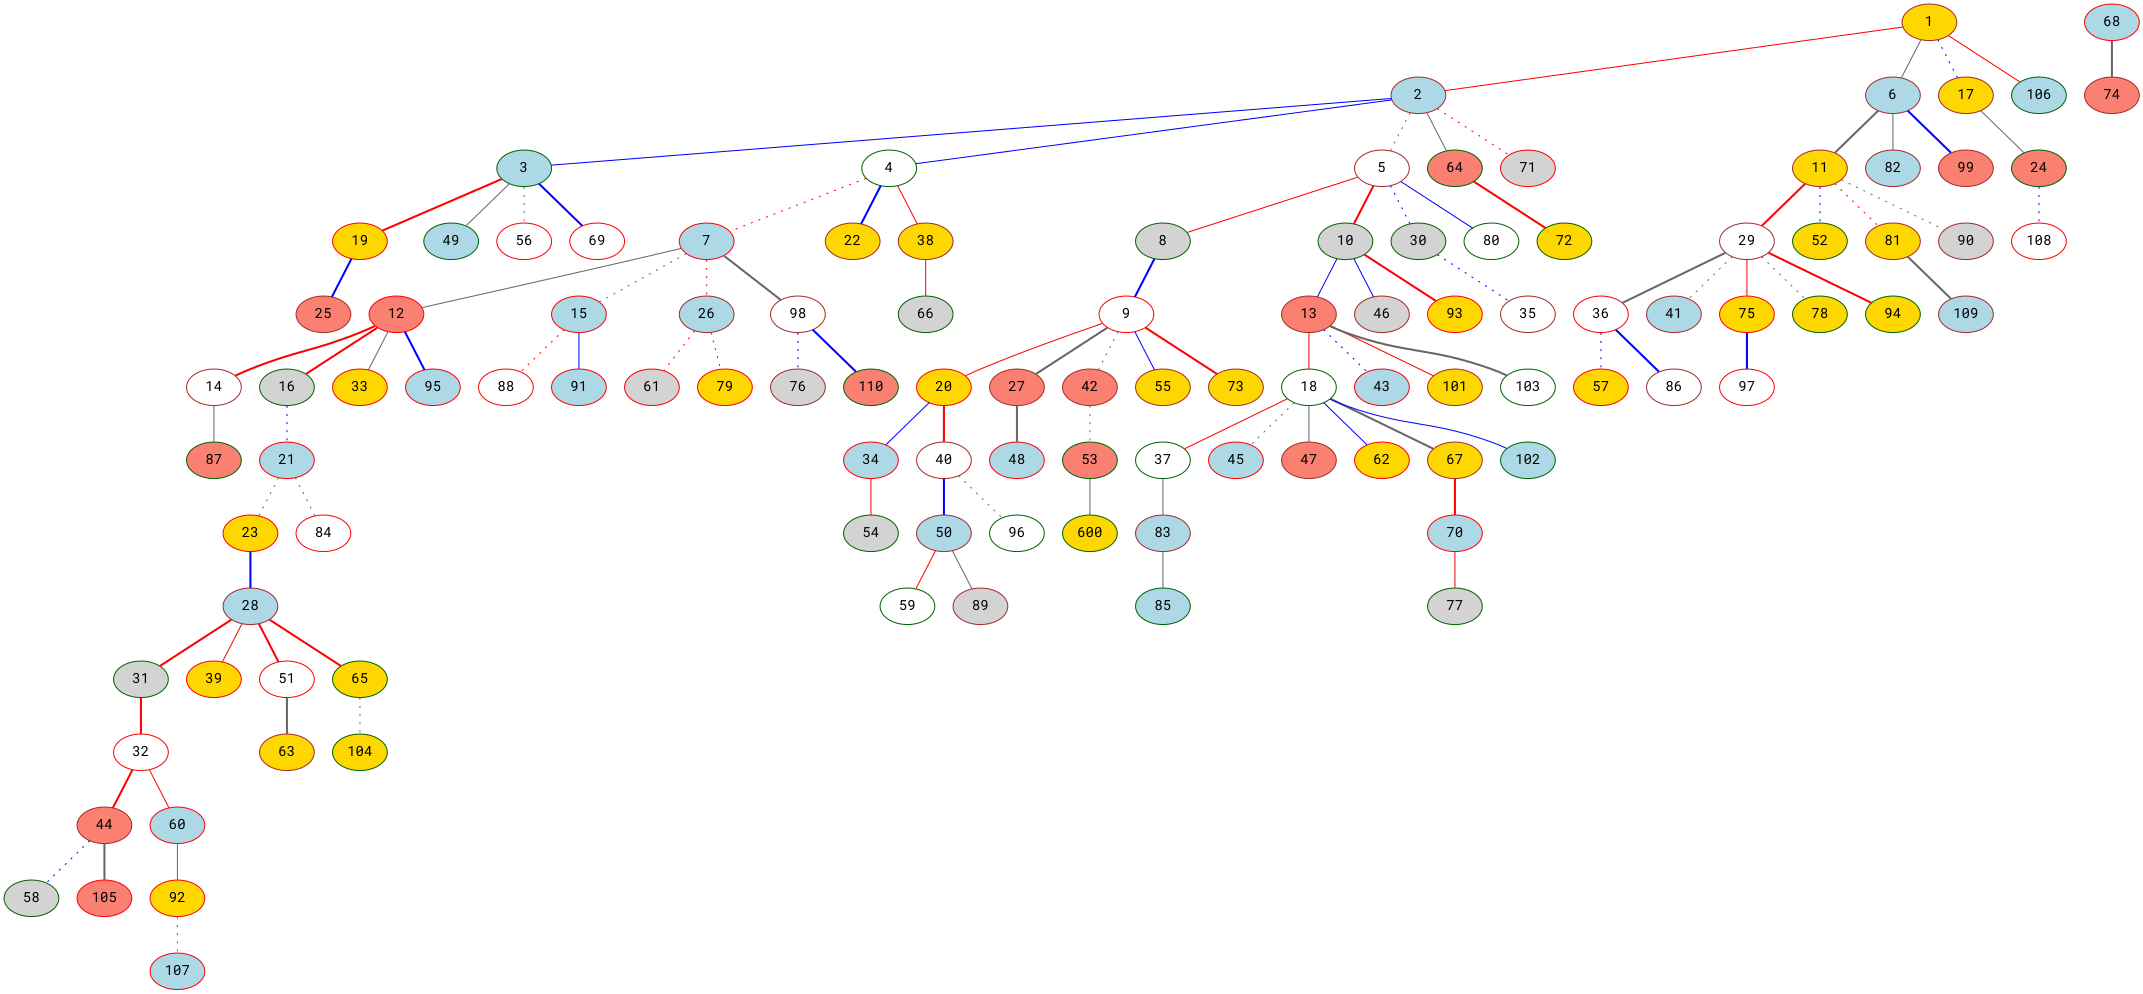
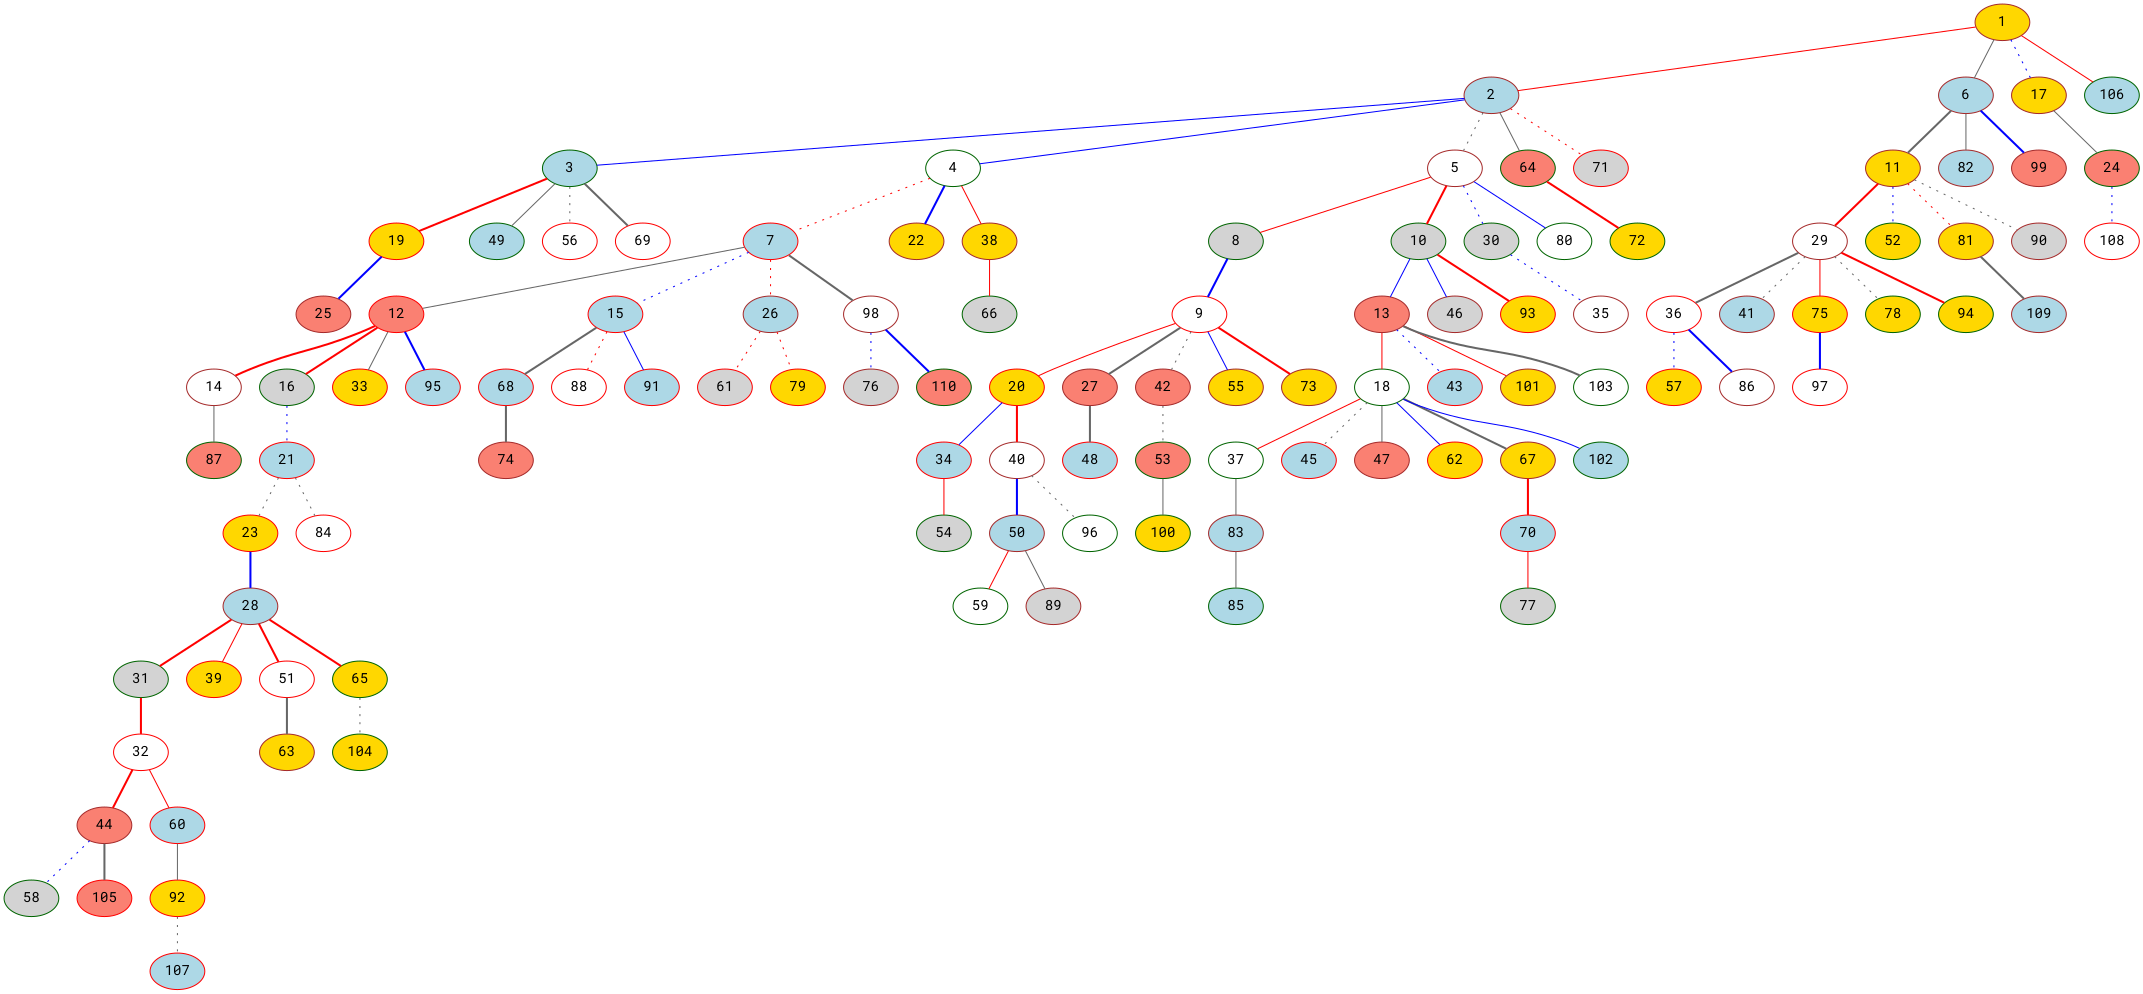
  graph {
    fontname="Roboto Mono"
    node [color=brown fillcolor=gold fontname="Roboto Mono" style=filled]
    edge [color=gray40 fontname="Roboto Mono" style=solid]
    2 [fillcolor=lightblue]
    1
    6 [fillcolor=lightblue]
    17
    106 [color=darkgreen fillcolor=lightblue]
    3 [color=darkgreen fillcolor=lightblue]
    4 [color=darkgreen fillcolor=white]
    5 [fillcolor=white]
    64 [color=darkgreen fillcolor=salmon]
    71 [color=red fillcolor=lightgrey]
    11
    82 [fillcolor=lightblue]
    99 [fillcolor=salmon]
    24 [color=darkgreen fillcolor=salmon]
    19 [color=red]
    49 [color=darkgreen fillcolor=lightblue]
    56 [color=red fillcolor=white]
    69 [color=red fillcolor=white]
    7 [color=red fillcolor=lightblue]
    22
    38
    8 [color=darkgreen fillcolor=lightgrey]
    10 [color=darkgreen fillcolor=lightgrey]
    30 [color=darkgreen fillcolor=lightgrey]
    80 [color=darkgreen fillcolor=white]
    72 [color=darkgreen]
    25 [fillcolor=salmon]
    12 [color=red fillcolor=salmon]
    15 [color=red fillcolor=lightblue]
    26 [fillcolor=lightblue]
    98 [fillcolor=white]
    66 [color=darkgreen fillcolor=lightgrey]
    9 [color=red fillcolor=white]
    13 [fillcolor=salmon]
    46 [fillcolor=lightgrey]
    93 [color=red]
    35 [fillcolor=white]
    29 [fillcolor=white]
    52 [color=darkgreen]
    81
    90 [fillcolor=lightgrey]
    14 [fillcolor=white]
    16 [color=darkgreen fillcolor=lightgrey]
    33 [color=red]
    95 [color=red fillcolor=lightblue]
    68 [color=red fillcolor=lightblue]
    88 [color=red fillcolor=white]
    91 [color=red fillcolor=lightblue]
    61 [color=red fillcolor=lightgrey]
    79 [color=red]
    76 [fillcolor=lightgrey]
    110 [color=darkgreen fillcolor=salmon]
    20 [color=red]
    27 [fillcolor=salmon]
    42 [fillcolor=salmon]
    55
    73
    34 [color=red fillcolor=lightblue]
    40 [fillcolor=white]
    48 [color=red fillcolor=lightblue]
    53 [color=darkgreen fillcolor=salmon]
    18 [color=darkgreen fillcolor=white]
    43 [color=red fillcolor=lightblue]
    101
    103 [color=darkgreen fillcolor=white]
    36 [color=red fillcolor=white]
    41 [fillcolor=lightblue]
    75 [color=red]
    78 [color=darkgreen]
    94 [color=darkgreen]
    109 [fillcolor=lightblue]
    87 [color=darkgreen fillcolor=salmon]
    21 [color=red fillcolor=lightblue]
    37 [color=darkgreen fillcolor=white]
    45 [color=red fillcolor=lightblue]
    47 [fillcolor=salmon]
    62 [color=red]
    67
    102 [color=darkgreen fillcolor=lightblue]
    74 [fillcolor=salmon]
    23 [color=red]
    84 [color=red fillcolor=white]
    108 [color=red fillcolor=white]
    83 [fillcolor=lightblue]
    70 [color=red fillcolor=lightblue]
    54 [color=darkgreen fillcolor=lightgrey]
    50 [fillcolor=lightblue]
    96 [color=darkgreen fillcolor=white]
    28 [fillcolor=lightblue]
    31 [color=darkgreen fillcolor=lightgrey]
    39 [color=red]
    51 [color=red fillcolor=white]
    65 [color=darkgreen]
    32 [color=red fillcolor=white]
    63
    104 [color=darkgreen]
    57 [color=red]
    86 [fillcolor=white]
    97 [color=red fillcolor=white]
    44 [fillcolor=salmon]
    60 [color=red fillcolor=lightblue]
    58 [color=darkgreen fillcolor=lightgrey]
    105 [color=red fillcolor=salmon]
    92 [color=red]
    85 [color=darkgreen fillcolor=lightblue]
    59 [color=darkgreen fillcolor=white]
    89 [fillcolor=lightgrey]
-   100 [color=darkgreen label=600]
+   100 [color=darkgreen]
    107 [color=red fillcolor=lightblue]
    77 [color=darkgreen fillcolor=lightgrey]
    2 -- 3 [color=blue]
    2 -- 4 [color=blue]
    2 -- 5 [style=dotted]
    2 -- 64
    2 -- 71 [color=red style=dotted]
    1 -- 2 [color=red]
    1 -- 6
    1 -- 17 [color=blue style=dotted]
    1 -- 106 [color=red]
    6 -- 11 [style=bold]
    6 -- 82
    6 -- 99 [color=blue style=bold]
    17 -- 24
    3 -- 19 [color=red style=bold]
    3 -- 49
    3 -- 56 [style=dotted]
-   3 -- 69 [color=blue style=bold]
+   3 -- 69 [style=bold]
    4 -- 7 [color=red style=dotted]
    4 -- 22 [color=blue style=bold]
    4 -- 38 [color=red]
    5 -- 8 [color=red]
    5 -- 10 [color=red style=bold]
    5 -- 30 [color=blue style=dotted]
    5 -- 80 [color=blue]
    64 -- 72 [color=red style=bold]
    11 -- 29 [color=red style=bold]
    11 -- 52 [color=blue style=dotted]
    11 -- 81 [color=red style=dotted]
    11 -- 90 [style=dotted]
    24 -- 108 [color=blue style=dotted]
    19 -- 25 [color=blue style=bold]
    7 -- 12
-   7 -- 15 [style=dotted]
+   7 -- 15 [color=blue style=dotted]
    7 -- 26 [color=red style=dotted]
    7 -- 98 [style=bold]
    38 -- 66 [color=red]
    8 -- 9 [color=blue style=bold]
    10 -- 13 [color=blue]
    10 -- 46 [color=blue]
    10 -- 93 [color=red style=bold]
    30 -- 35 [color=blue style=dotted]
    12 -- 14 [color=red style=bold]
    12 -- 16 [color=red style=bold]
    12 -- 33
    12 -- 95 [color=blue style=bold]
+   15 -- 68 [style=bold]
    15 -- 88 [color=red style=dotted]
    15 -- 91 [color=blue]
    26 -- 61 [color=red style=dotted]
    26 -- 79 [color=red style=dotted]
    98 -- 76 [color=blue style=dotted]
    98 -- 110 [color=blue style=bold]
    9 -- 20 [color=red]
    9 -- 27 [style=bold]
    9 -- 42 [style=dotted]
    9 -- 55 [color=blue]
    9 -- 73 [color=red style=bold]
    13 -- 18 [color=red]
    13 -- 43 [color=blue style=dotted]
    13 -- 101 [color=red]
    13 -- 103 [style=bold]
    29 -- 36 [style=bold]
    29 -- 41 [style=dotted]
    29 -- 75 [color=red]
    29 -- 78 [style=dotted]
    29 -- 94 [color=red style=bold]
    81 -- 109 [style=bold]
    14 -- 87
    16 -- 21 [color=blue style=dotted]
    68 -- 74 [style=bold]
    20 -- 34 [color=blue]
    20 -- 40 [color=red style=bold]
    27 -- 48 [style=bold]
    42 -- 53 [style=dotted]
    34 -- 54 [color=red]
    40 -- 50 [color=blue style=bold]
    40 -- 96 [style=dotted]
    53 -- 100
    18 -- 37 [color=red]
    18 -- 45 [style=dotted]
    18 -- 47
    18 -- 62 [color=blue]
    18 -- 67 [style=bold]
    18 -- 102 [color=blue]
    36 -- 57 [color=blue style=dotted]
    36 -- 86 [color=blue style=bold]
    75 -- 97 [color=blue style=bold]
    21 -- 23 [style=dotted]
    21 -- 84 [style=dotted]
    37 -- 83
    67 -- 70 [color=red style=bold]
    23 -- 28 [color=blue style=bold]
    83 -- 85
    70 -- 77 [color=red]
    50 -- 59 [color=red]
    50 -- 89
    28 -- 31 [color=red style=bold]
    28 -- 39 [color=red]
    28 -- 51 [color=red style=bold]
    28 -- 65 [color=red style=bold]
    31 -- 32 [color=red style=bold]
    51 -- 63 [style=bold]
    65 -- 104 [style=dotted]
    32 -- 44 [color=red style=bold]
    32 -- 60 [color=red]
    44 -- 58 [color=blue style=dotted]
    44 -- 105 [style=bold]
    60 -- 92
    92 -- 107 [style=dotted]
  }
